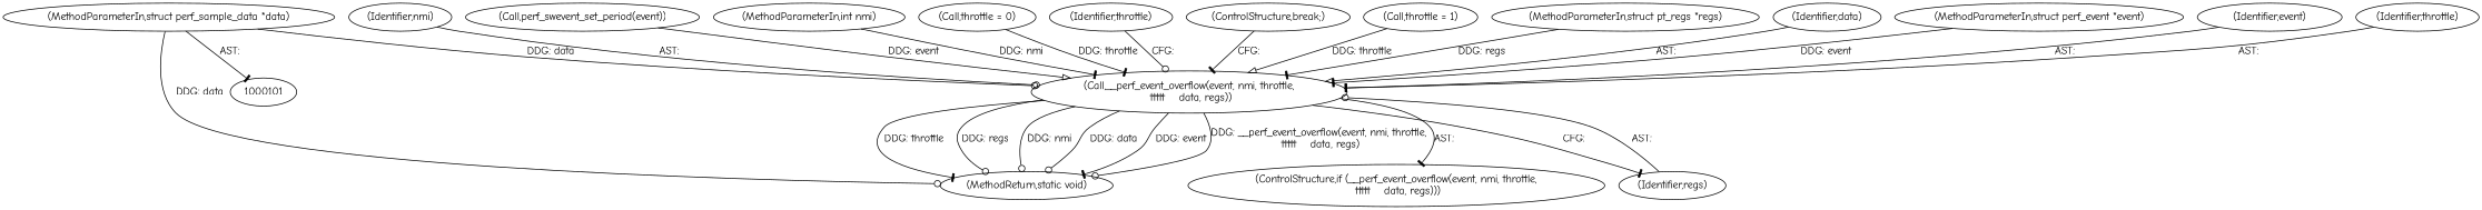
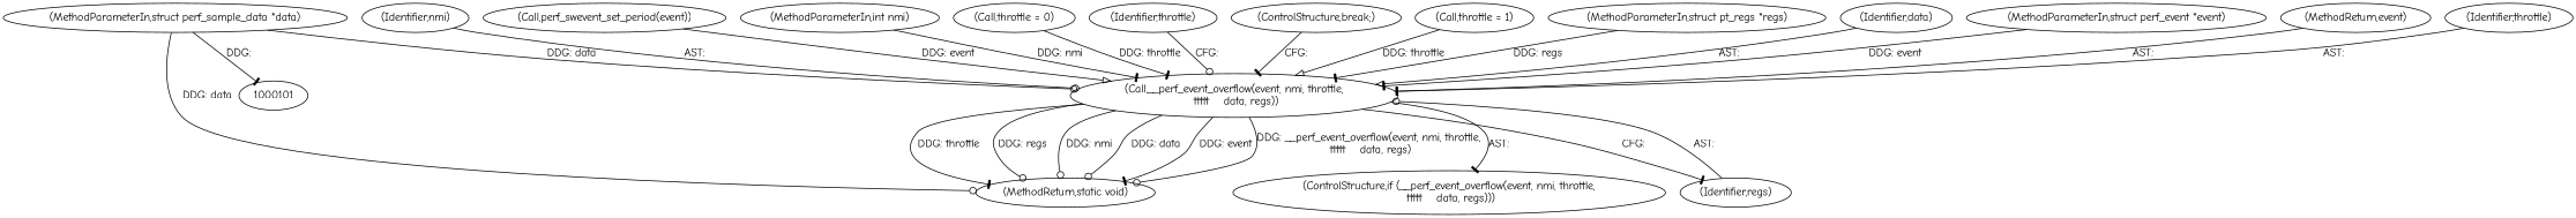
  digraph {
    fontname="Comic Neue"
    node [fontname="Comic Neue"]
    edge [arrowhead=tee fontname="Comic Neue"]
    n1 [label="(MethodParameterIn,struct perf_sample_data *data)"]
    n2 [label="(Call,__perf_event_overflow(event, nmi, throttle,\n \t\t\t\t\t    data, regs))"]
    n3 [label="(MethodReturn,static void)"]
    1000101
    n5 [label="(ControlStructure,if (__perf_event_overflow(event, nmi, throttle,\n \t\t\t\t\t    data, regs)))"]
    n6 [label="(Identifier,regs)"]
    n7 [label="(Identifier,nmi)"]
    n8 [label="(Call,perf_swevent_set_period(event))"]
    n9 [label="(MethodParameterIn,int nmi)"]
    n10 [label="(Call,throttle = 0)"]
    n11 [label="(Identifier,throttle)"]
    n12 [label="(ControlStructure,break;)"]
    n13 [label="(Call,throttle = 1)"]
    n14 [label="(MethodParameterIn,struct pt_regs *regs)"]
    n15 [label="(Identifier,data)"]
    n16 [label="(MethodParameterIn,struct perf_event *event)"]
-   n17 [label="(Identifier,event)"]
+   n17 [label="(MethodReturn,event)"]
    n18 [label="(Identifier,throttle)"]
    n1 -> n2 [arrowhead=odot label="DDG: data"]
    n1 -> n3 [arrowhead=odot label="DDG: data"]
-   n1 -> 1000101 [label="AST: "]
+   n1 -> 1000101 [label="DDG: "]
    n2 -> n3 [label="DDG: throttle"]
    n2 -> n3 [arrowhead=odot label="DDG: regs"]
    n2 -> n3 [arrowhead=odot label="DDG: nmi"]
    n2 -> n3 [arrowhead=odot label="DDG: data"]
    n2 -> n3 [label="DDG: event"]
    n2 -> n3 [arrowhead=odot label="DDG: __perf_event_overflow(event, nmi, throttle,\n \t\t\t\t\t    data, regs)"]
    n2 -> n5 [label="AST: "]
    n2 -> n6 [label="CFG: "]
    n6 -> n2 [arrowhead=odot label="AST: "]
    n7 -> n2 [arrowhead=odot label="AST: "]
    n8 -> n2 [arrowhead=onormal label="DDG: event"]
    n9 -> n2 [label="DDG: nmi"]
    n10 -> n2 [label="DDG: throttle"]
    n11 -> n2 [arrowhead=odot label="CFG: "]
    n12 -> n2 [label="CFG: "]
    n13 -> n2 [arrowhead=onormal label="DDG: throttle"]
    n14 -> n2 [label="DDG: regs"]
    n15 -> n2 [arrowhead=onormal label="AST: "]
    n16 -> n2 [label="DDG: event"]
    n17 -> n2 [label="AST: "]
    n18 -> n2 [label="AST: "]
  }
